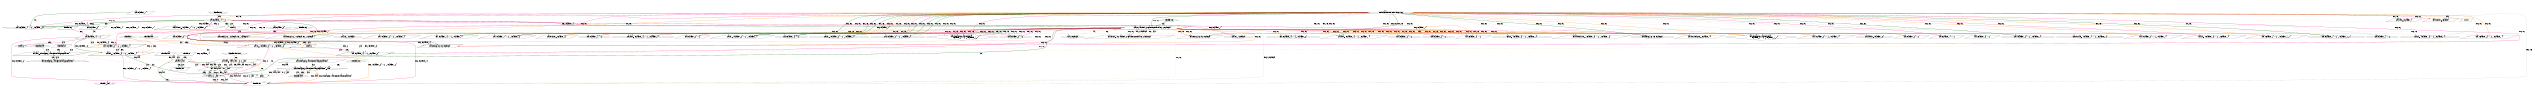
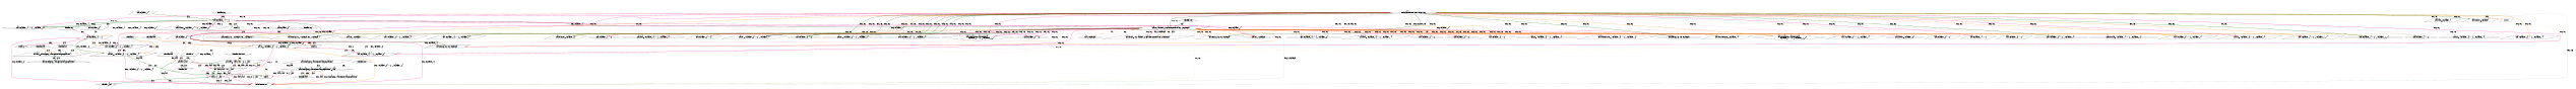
  digraph {
    node [shape=parallelogram]
    edge [color=darkgreen style=dashed]
    n1 [label="(Call,mb_mapping->tab_registers[mapping_address] = data)" shape=diamond]
-   n2 [label="(Identifier,int)"]
-   n3 [label="(Block,)"]
+   n2 [label="(MethodReturn,int)"]
+   n3 [label="(Literal,)"]
    n4 [label="(Identifier,data)" shape=diamond]
    n5 [label="(Call,data = (data & and) | (or & (~and)))"]
    n6 [label="(Call,(data & and) | (or & (~and)))"]
    n7 [label="(Call,or & (~and))" shape=diamond]
    n8 [label="(Identifier,~and)" shape=diamond]
    n9 [label="(Call,data & and)"]
    n10 [label="(Identifier,and)"]
    n11 [label="(Call,data = mb_mapping->tab_registers[mapping_address])"]
    n12 [label="(Call,mb_mapping->tab_registers[mapping_address])" shape=diamond]
    n13 [label="(Call,and = (req[offset + 3] << 8) + req[offset + 4])"]
    n14 [label="(Call,(req[offset + 3] << 8) + req[offset + 4])"]
    n15 [label="(Call,req[offset + 3] << 8)"]
    n16 [label="(Call,memcpy(rsp, req, req_length))"]
    n17 [label="(Literal,8)" shape=diamond]
    n18 [label="(Call,ctx->backend->prepare_response_tid(req, &req_length))"]
    n19 [label="(Call,or = (req[offset + 5] << 8) + req[offset + 6])"]
    n20 [label="(Call,req[offset + 5] << 8)"]
    n21 [label="(Call,nb_bytes = req[offset + 5])"]
    n22 [label="(Call,&req_length)" shape=diamond]
    n23 [label="(Call,nb = (req[offset + 3] << 8) + req[offset + 4])"]
    n24 [label="(Call,req[offset + 3] << 8)" shape=diamond]
    n25 [label="(Call,(req[offset + 5] << 8) + req[offset + 6])"]
    n26 [label="(Call,req[offset + 3] << 8)" shape=diamond]
    n27 [label="(Call,nb_write_bytes = req[offset + 9])"]
    n28 [label="(Call,nb_bits = req[offset + 5])" shape=diamond]
    n29 [label="(Call,(req[offset + 3] << 8) + req[offset + 4])"]
    n30 [label="(Call,(req[offset + 3] << 8) + req[offset + 4])"]
-   n31 [label="(Call,(req[offset + 7] << 8) + req[offset + 8])"]
    n32 [label="(Call,sft.t_id = ctx->backend->prepare_response_tid(req, &req_length))"]
    n33 [label="(Call,data = (req[offset + 3] << 8) + req[offset + 4])" shape=diamond]
    n34 [label="(Call,memcpy(rsp + rsp_length, req + rsp_length, 4))" shape=diamond]
    n35 [label="(Call,req[offset + 3] << 8)"]
    n36 [label="(Call,nb_write = (req[offset + 7] << 8) + req[offset + 8])" shape=diamond]
    n37 [label="(Call,nb = (req[offset + 3] << 8) + req[offset + 4])"]
    n38 [label="(Call,(req[offset + j] << 8) + req[offset + j + 1])" shape=diamond]
    n39 [label="(Call,req + rsp_length)" shape=diamond]
    n40 [label="(Call,req[offset + j] << 8)" shape=diamond]
    n41 [label="(Call,memcpy(rsp + rsp_length, req + rsp_length, 4))"]
    n42 [label="(Call,req[offset + 3] << 8)"]
    n43 [label="(Call,req[offset + 5] << 8)" shape=diamond]
    n44 [label="(Call,nb = (req[offset + 3] << 8) + req[offset + 4])" shape=diamond]
    n45 [label="(Call,(req[offset + 3] << 8) + req[offset + 4])" shape=diamond]
    n46 [label="(Call,mb_mapping->tab_registers[i] =\n                    (req[offset + j] << 8) + req[offset + j + 1])" shape=diamond]
    n47 [label="(Call,(req[offset + 5] << 8) + req[offset + 6])" shape=diamond]
    n48 [label="(Call,data = (req[offset + 3] << 8) + req[offset + 4])"]
    n49 [label="(Call,req[offset + 3] << 8)" shape=diamond]
    n50 [label="(Call,req[offset + 3] << 8)"]
    n51 [label="(Call,nb = (req[offset + 3] << 8) + req[offset + 4])" shape=diamond]
    n52 [label="(Call,req + rsp_length)" shape=diamond]
    n53 [label="(Call,address_write = (req[offset + 5] << 8) + req[offset + 6])"]
    n54 [label="(Call,mb_mapping->tab_registers[i] =\n                    (req[offset + j] << 8) + req[offset + j + 1])" shape=diamond]
    n55 [label="(Call,(req[offset + 3] << 8) + req[offset + 4])"]
    n56 [label="(Call,req[offset + 3] << 8)"]
    n57 [label="(Call,req[offset + 7] << 8)"]
    n58 [label="(Call,memcpy(rsp, req, req_length))"]
    n59 [label="(Call,(req[offset + 3] << 8) + req[offset + 4])" shape=diamond]
    n60 [label="(Call,(req[offset + 3] << 8) + req[offset + 4])"]
    n61 [label="(Call,memcpy(rsp, req, req_length))" shape=diamond]
    n62 [label="(Call,(req[offset + j] << 8) + req[offset + j + 1])"]
    n63 [label="(Call,req[offset + j] << 8)" shape=diamond]
    n64 [label="(Call,nb = (req[offset + 3] << 8) + req[offset + 4])" shape=diamond]
    n65 [label="(Call,(req[offset + 3] << 8) + req[offset + 4])"]
    n66 [label="(Literal,8)"]
    n67 [label="(Call,req[offset + 1] << 8)" shape=diamond]
    n68 [label="(Call,address = (req[offset + 1] << 8) + req[offset + 2])"]
    n69 [label="(Literal,8)"]
    n70 [label="(Call,(req[offset + 1] << 8) + req[offset + 2])" shape=diamond]
    n71 [label="(MethodParameterIn,const uint8_t *req)" shape=diamond]
    n72 [label="(Call,slave = req[offset - 1])"]
    n73 [label="(Call,function = req[offset])"]
    1000114
    n75 [label="(Identifier,mb_write)" shape=diamond]
    n76 [label="(Call,req[offset + 5])" shape=diamond]
    n77 [label="(Identifier,data)" shape=diamond]
    n78 [label="(Call,mb_mapping->tab_registers[mapping_address])"]
    n79 [label="(Identifier,req)"]
    n80 [label="(Call,req[offset + 3])"]
    n81 [label="(Identifier,req)" shape=diamond]
    n82 [label="(Identifier,or)" shape=diamond]
    n83 [label="(Identifier,data)" shape=diamond]
    n84 [label="(Call,req[offset + 1])"]
    n85 [label="(Identifier,req)" shape=diamond]
    n86 [label="(Identifier,data)"]
    n87 [label="(Identifier,and)"]
    n88 [label="(Identifier,or)"]
    n89 [label="(Identifier,uint)" shape=diamond]
    n90 [label="(Identifier,req)" shape=diamond]
    n1 -> n2 [color=deeppink label="DDG: data"]
    n1 -> n2 [color=darkorange label="DDG: mb_mapping->tab_registers[mapping_address]" style=bold]
    n1 -> n3 [color=deeppink label="AST: "]
    n1 -> n4 [label="CFG: "]
    n4 -> n1 [color=darkorange label="AST: " style=bold]
    n5 -> n1 [label="DDG: data"]
    n5 -> n2 [label="DDG: (data & and) | (or & (~and))"]
    n5 -> n3 [color=darkorange label="AST: " style=bold]
-   n5 -> n6 [color=darkorange label="CFG: "]
    n6 -> n2 [color=deeppink label="DDG: data & and" style=bold]
    n6 -> n2 [color=deeppink label="DDG: or & (~and)"]
    n6 -> n5 [label="AST: "]
    n6 -> n5 [color=darkorange label="DDG: data & and"]
    n6 -> n5 [color=deeppink label="DDG: or & (~and)"]
-   n6 -> n7 [label="CFG: " style=bold]
+   n6 -> n7 [color=deeppink label="CFG: " style=bold]
    n7 -> n2 [label="DDG: ~and"]
    n7 -> n2 [label="DDG: or" style=bold]
    n7 -> n6 [label="AST: " style=bold]
    n7 -> n6 [label="DDG: or" style=bold]
    n7 -> n6 [label="DDG: ~and"]
    n7 -> n8 [color=deeppink label="CFG: "]
-   n18 -> n7 [label="AST: " style=bold]
+   n8 -> n7 [label="AST: " style=bold]
    n9 -> n2 [label="DDG: and" style=bold]
    n9 -> n6 [label="AST: " style=bold]
    n9 -> n6 [color=deeppink label="DDG: data" style=bold]
    n9 -> n6 [color=darkorange label="DDG: and"]
    n9 -> n10 [label="CFG: "]
    n10 -> n9 [color=darkorange label="AST: "]
    n11 -> n3 [color=deeppink label="AST: "]
    n11 -> n9 [color=darkorange label="DDG: data"]
    n11 -> n12 [label="CFG: "]
    n12 -> n11 [label="AST: " style=bold]
    n13 -> n2 [color=deeppink label="DDG: (req[offset + 3] << 8) + req[offset + 4]" style=bold]
    n13 -> n3 [label="AST: " style=bold]
    n13 -> n9 [color=darkorange label="DDG: data"]
    n13 -> n14 [color=deeppink label="CFG: "]
    n14 -> n13 [color=darkorange label="AST: "]
    n15 -> n2 [color=deeppink label="DDG: req[offset + 3]" style=bold]
    n15 -> n13 [label="DDG: req[offset + 3]" style=bold]
    n15 -> n13 [color=deeppink label="DDG: 8"]
    n15 -> n14 [color=darkorange label="AST: " style=bold]
    n15 -> n14 [color=darkorange label="DDG: req[offset + 3]"]
    n15 -> n14 [color=deeppink label="DDG: 8"]
    n15 -> n16 [label="DDG: req[offset + 3]"]
    n15 -> n17 [label="CFG: "]
    n17 -> n15 [color=deeppink label="AST: " style=bold]
    n18 -> n2 [color=darkorange label="DDG: req"]
    n18 -> n2 [label="DDG: &req_length"]
    n18 -> n5 [color=deeppink label="DDG: req"]
    n18 -> n14 [color=deeppink label="DDG: req"]
    n18 -> n15 [color=darkorange label="DDG: req"]
    n18 -> n16 [color=darkorange label="DDG: req" style=bold]
    n18 -> n19 [color=darkorange label="DDG: req"]
    n18 -> n20 [color=darkorange label="DDG: req"]
-   n18 -> n21 [color=darkorange label="DDG: req" style=bold]
+   n18 -> n21 [label="DDG: req" style=bold]
    n18 -> n22 [color=darkorange label="CFG: "]
    n18 -> n23 [label="DDG: req" style=bold]
    n18 -> n24 [color=deeppink label="DDG: req" style=bold]
    n18 -> n25 [color=deeppink label="DDG: req" style=bold]
    n18 -> n26 [color=darkorange label="DDG: req" style=bold]
    n18 -> n27 [color=darkorange label="DDG: req" style=bold]
-   n18 -> n28 [color=deeppink label="DDG: req" style=bold]
+   n18 -> n28 [color=deeppink label="AST: " style=bold]
    n18 -> n29 [color=darkorange label="DDG: req"]
    n18 -> n30 [color=darkorange label="DDG: req"]
-   n18 -> n31 [color=deeppink label="DDG: req" style=bold]
    n18 -> n32 [color=darkorange label="AST: "]
    n18 -> n32 [label="DDG: req"]
    n18 -> n32 [color=deeppink label="DDG: &req_length" style=bold]
    n18 -> n33 [color=deeppink label="DDG: req" style=bold]
    n18 -> n34 [label="DDG: req"]
    n18 -> n35 [label="DDG: req"]
    n18 -> n36 [color=darkorange label="DDG: req"]
    n18 -> n37 [color=darkorange label="DDG: req"]
    n18 -> n38 [color=darkorange label="DDG: req" style=bold]
    n18 -> n39 [color=darkorange label="DDG: req" style=bold]
    n18 -> n40 [color=deeppink label="DDG: req" style=bold]
    n18 -> n41 [color=darkorange label="DDG: req"]
    n18 -> n42 [color=darkorange label="DDG: req"]
    n18 -> n43 [label="DDG: req" style=bold]
    n18 -> n44 [color=deeppink label="DDG: req"]
    n18 -> n45 [label="DDG: req"]
    n18 -> n46 [color=deeppink label="DDG: req" style=bold]
    n18 -> n47 [color=darkorange label="DDG: req" style=bold]
    n18 -> n48 [color=deeppink label="DDG: req"]
    n18 -> n49 [color=deeppink label="DDG: req" style=bold]
    n18 -> n50 [color=deeppink label="DDG: req"]
    n18 -> n51 [color=darkorange label="DDG: req" style=bold]
    n18 -> n52 [label="DDG: req"]
    n18 -> n53 [color=deeppink label="DDG: req"]
    n18 -> n54 [color=darkorange label="DDG: req" style=bold]
    n18 -> n55 [color=darkorange label="DDG: req" style=bold]
    n18 -> n56 [color=darkorange label="DDG: req" style=bold]
-   n18 -> n57 [color=deeppink label="CFG: "]
+   n18 -> n57 [color=deeppink label="DDG: req"]
    n18 -> n58 [color=darkorange label="DDG: req" style=bold]
    n18 -> n59 [color=deeppink label="DDG: req"]
    n18 -> n60 [color=darkorange label="DDG: req" style=bold]
    n18 -> n61 [color=darkorange label="DDG: req"]
    n18 -> n62 [color=deeppink label="DDG: req"]
    n18 -> n63 [color=darkorange label="DDG: req"]
    n18 -> n64 [label="DDG: req"]
    n18 -> n65 [color=deeppink label="DDG: req"]
    n19 -> n2 [color=darkorange label="DDG: (req[offset + 5] << 8) + req[offset + 6]" style=bold]
    n19 -> n3 [color=deeppink label="AST: "]
-   n19 -> n7 [color=deeppink label="DDG: or" style=bold]
+   n19 -> n7 [color=deeppink label="CFG: or" style=bold]
    n19 -> n25 [color=deeppink label="CFG: " style=bold]
    n20 -> n2 [color=deeppink label="DDG: req[offset + 5]" style=bold]
    n20 -> n16 [color=deeppink label="DDG: req[offset + 5]"]
    n20 -> n19 [label="DDG: req[offset + 5]" style=bold]
    n20 -> n19 [color=darkorange label="DDG: 8"]
    n20 -> n25 [label="AST: "]
    n20 -> n25 [label="DDG: req[offset + 5]"]
    n20 -> n25 [label="DDG: 8"]
    n20 -> n66 [color=darkorange label="CFG: " style=bold]
    n22 -> n18 [color=darkorange label="AST: "]
    n25 -> n19 [label="AST: "]
    n32 -> n18 [color=darkorange label="CFG: " style=bold]
    n66 -> n20 [color=deeppink label="AST: " style=bold]
    n67 -> n2 [color=darkorange label="DDG: req[offset + 1]"]
    n67 -> n16 [label="DDG: req[offset + 1]" style=bold]
    n67 -> n18 [label="DDG: req[offset + 1]" style=bold]
    n67 -> n34 [color=deeppink label="DDG: req[offset + 1]"]
    n67 -> n39 [color=deeppink label="DDG: req[offset + 1]" style=bold]
    n67 -> n41 [color=darkorange label="DDG: req[offset + 1]"]
    n67 -> n52 [color=deeppink label="DDG: req[offset + 1]"]
    n67 -> n58 [color=deeppink label="DDG: req[offset + 1]"]
    n67 -> n61 [color=deeppink label="DDG: req[offset + 1]" style=bold]
    n67 -> n68 [color=darkorange label="DDG: req[offset + 1]"]
    n67 -> n68 [color=deeppink label="DDG: 8" style=bold]
    n67 -> n69 [label="CFG: "]
    n67 -> n70 [label="AST: " style=bold]
    n67 -> n70 [label="DDG: req[offset + 1]"]
    n67 -> n70 [label="DDG: 8" style=bold]
    n69 -> n67 [color=darkorange label="AST: " style=bold]
    n71 -> n2 [label="DDG: req"]
    n71 -> n14 [color=deeppink label="DDG: req" style=bold]
    n71 -> n15 [color=darkorange label="DDG: req"]
    n71 -> n16 [color=deeppink label="DDG: req" style=bold]
    n71 -> n18 [label="DDG: req" style=bold]
    n71 -> n19 [color=deeppink label="DDG: req"]
    n71 -> n20 [color=deeppink label="DDG: req" style=bold]
    n71 -> n21 [color=darkorange label="DDG: req" style=bold]
    n71 -> n23 [label="DDG: req" style=bold]
    n71 -> n24 [color=deeppink label="DDG: req" style=bold]
    n71 -> n25 [color=darkorange label="DDG: req"]
    n71 -> n26 [color=deeppink label="DDG: req"]
    n71 -> n27 [label="DDG: req"]
    n71 -> n28 [color=darkorange label="DDG: req"]
    n71 -> n29 [color=deeppink label="DDG: req"]
    n71 -> n30 [label="DDG: req" style=bold]
-   n71 -> n31 [label="DDG: req" style=bold]
    n71 -> n33 [label="DDG: req"]
    n71 -> n34 [color=darkorange label="DDG: req" style=bold]
    n71 -> n35 [label="DDG: req"]
    n71 -> n36 [color=deeppink label="DDG: req"]
    n71 -> n37 [color=deeppink label="DDG: req" style=bold]
    n71 -> n38 [label="DDG: req" style=bold]
    n71 -> n39 [color=deeppink label="DDG: req"]
    n71 -> n40 [color=darkorange label="DDG: req" style=bold]
    n71 -> n41 [label="DDG: req" style=bold]
    n71 -> n42 [color=deeppink label="DDG: req" style=bold]
    n71 -> n43 [label="DDG: req" style=bold]
    n71 -> n44 [label="DDG: req" style=bold]
    n71 -> n45 [label="DDG: req"]
    n71 -> n46 [color=deeppink label="DDG: req"]
    n71 -> n47 [color=deeppink label="DDG: req"]
    n71 -> n48 [label="DDG: req"]
    n71 -> n49 [color=darkorange label="DDG: req"]
    n71 -> n50 [color=darkorange label="DDG: req" style=bold]
    n71 -> n51 [label="DDG: req"]
    n71 -> n52 [color=darkorange label="DDG: req"]
    n71 -> n53 [color=deeppink label="DDG: req"]
    n71 -> n54 [color=darkorange label="DDG: req" style=bold]
    n71 -> n55 [color=deeppink label="DDG: req"]
    n71 -> n56 [label="DDG: req"]
    n71 -> n57 [color=deeppink label="DDG: req" style=bold]
    n71 -> n58 [label="DDG: req" style=bold]
    n71 -> n59 [label="DDG: req" style=bold]
    n71 -> n60 [color=darkorange label="DDG: req" style=bold]
    n71 -> n61 [label="DDG: req" style=bold]
    n71 -> n62 [color=darkorange label="DDG: req" style=bold]
    n71 -> n63 [label="DDG: req"]
    n71 -> n64 [label="DDG: req"]
    n71 -> n65 [color=darkorange label="DDG: req" style=bold]
-   n71 -> n67 [color=darkorange label="DDG: req" style=bold]
+   n71 -> n67 [color=darkorange label="DDG: req"]
    n71 -> n70 [color=deeppink label="DDG: req" style=bold]
    n71 -> n72 [label="DDG: req"]
-   n71 -> n73 [color=deeppink label="DDG: req" style=bold]
+   n71 -> n73 [label="DDG: req" style=bold]
    n71 -> 1000114 [color=darkorange label="CFG: " style=bold]
    n75 -> n5 [color=darkorange label="CFG: " style=bold]
    n76 -> n20 [label="AST: "]
    n77 -> n11 [color=darkorange label="AST: " style=bold]
    n78 -> n1 [label="AST: "]
    n79 -> n15 [color=deeppink label="CFG: " style=bold]
    n80 -> n15 [label="AST: "]
    n81 -> n20 [color=deeppink label="CFG: " style=bold]
    n82 -> n13 [color=darkorange label="CFG: " style=bold]
    n82 -> n19 [label="AST: "]
    n83 -> n5 [color=deeppink label="AST: "]
    n83 -> n19 [color=darkorange label="CFG: " style=bold]
-   n84 -> n70 [label="AST: " style=bold]
+   n84 -> n67 [label="AST: " style=bold]
    n85 -> n18 [label="AST: " style=bold]
    n86 -> n9 [color=deeppink label="AST: "]
    n87 -> n11 [color=darkorange label="CFG: "]
    n87 -> n13 [color=darkorange label="AST: "]
    n88 -> n7 [label="AST: "]
    n88 -> n9 [label="CFG: " style=bold]
    n89 -> n1 [label="CFG: "]
    n90 -> n67 [color=deeppink label="CFG: " style=bold]
  }
